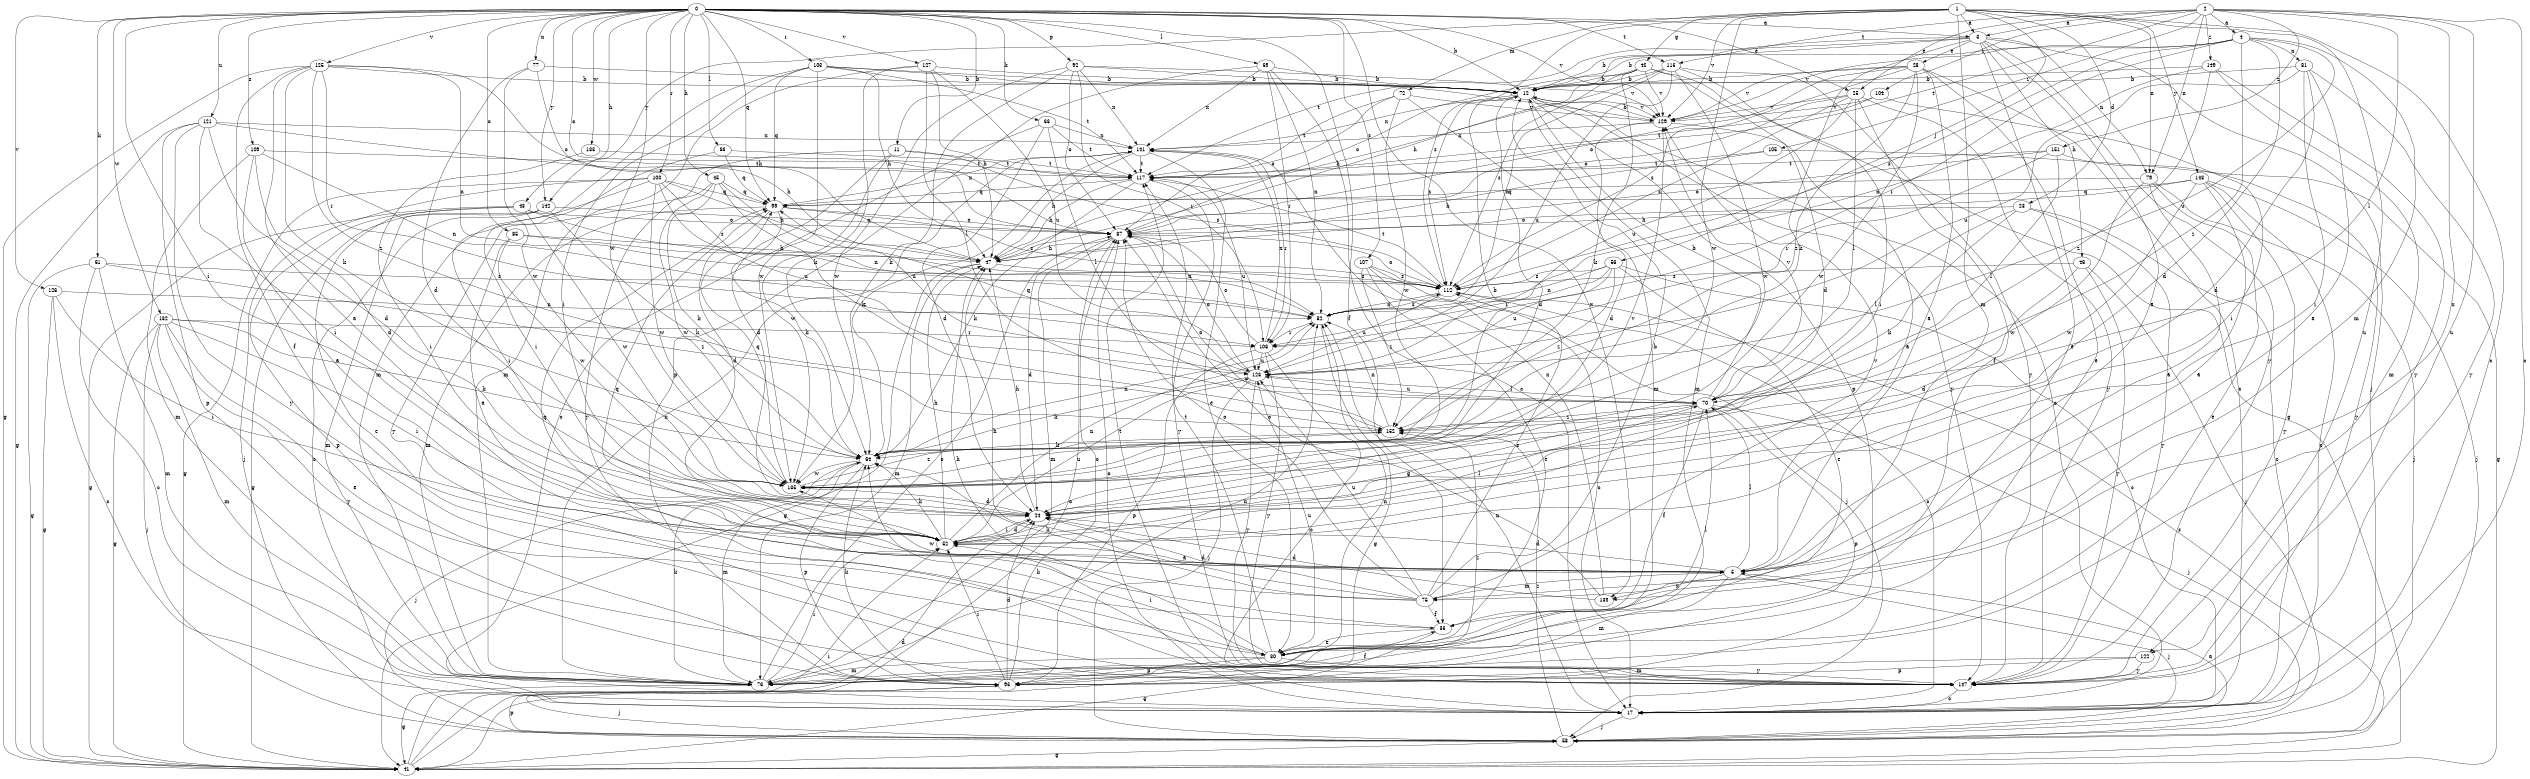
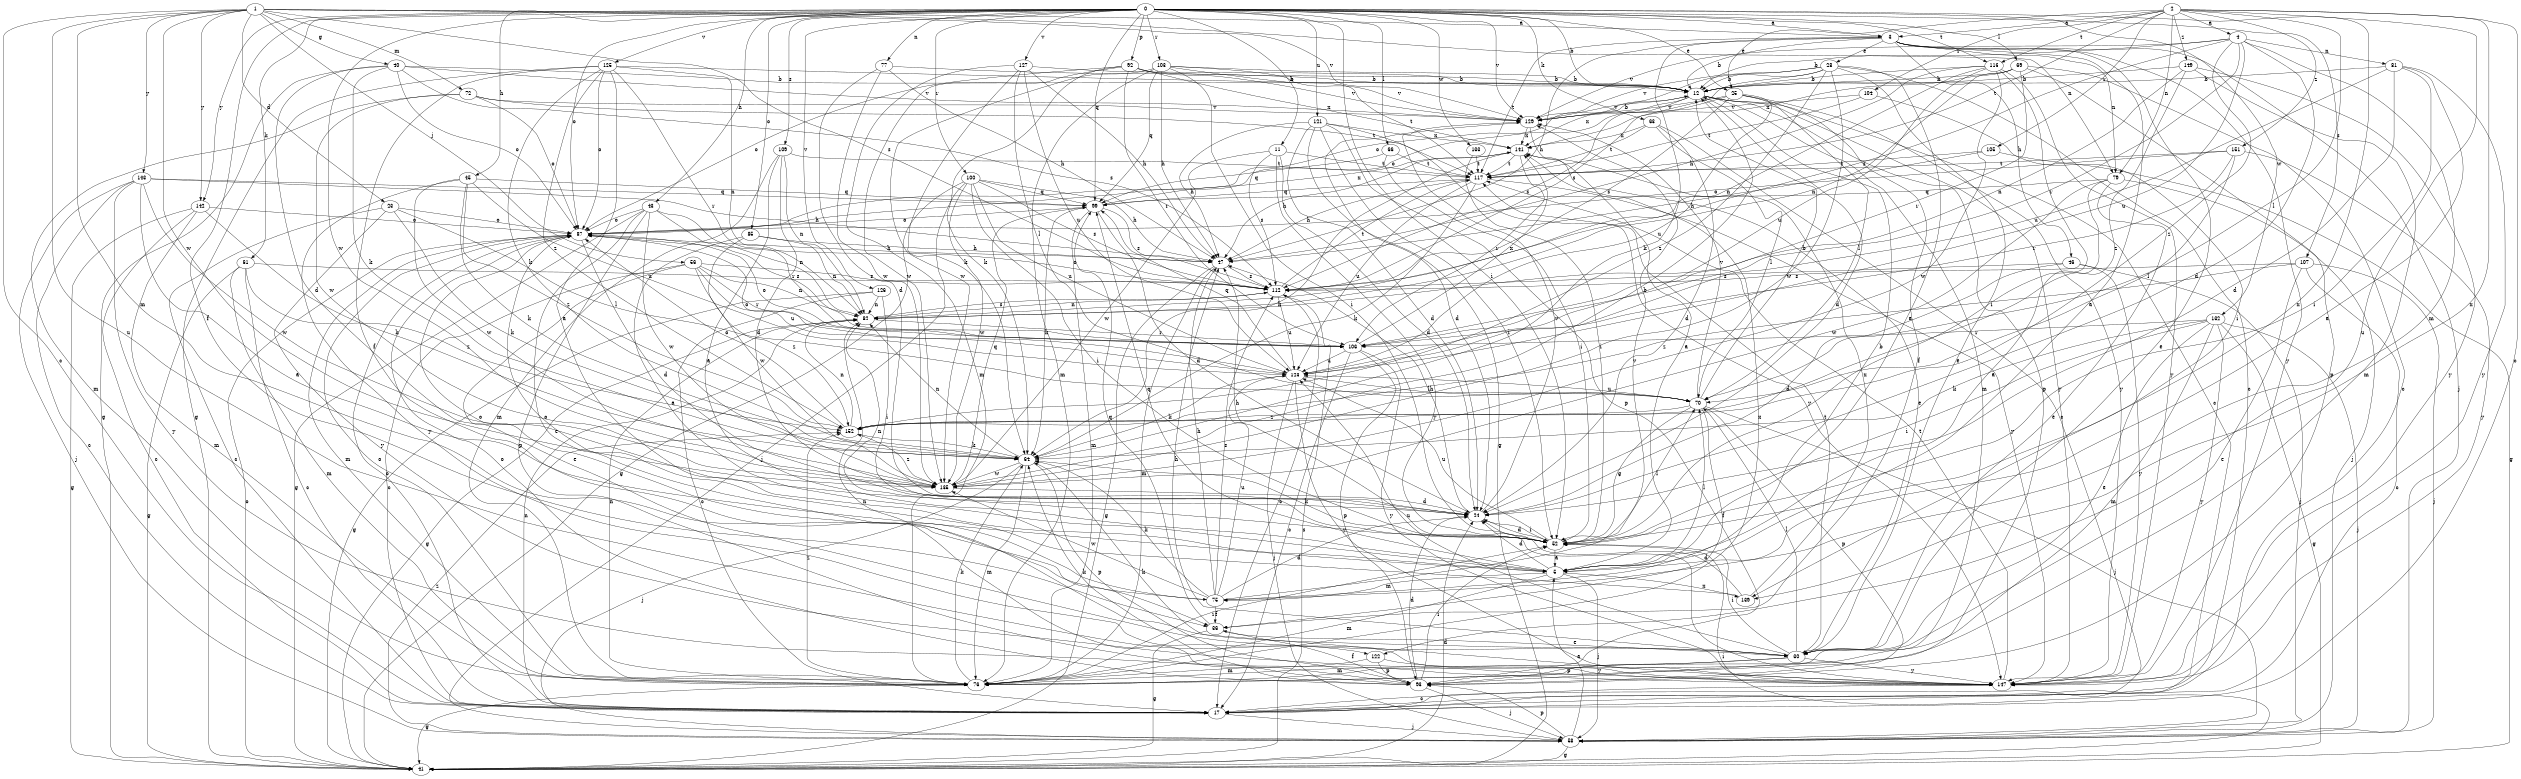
  strict digraph {
    0
    3
    11
    12
    25
    36
    43
    45
    52
    61
    63
    66
    69
    77
    85
    87
    92
    99
    100
    103
    107
    109
    116
    121
    125
    126
    127
    129
    132
    133
    135
    139
    142
    79
    117
    5
    28
    30
    46
    47
    58
    64
    147
    112
    24
    17
    76
    93
    141
    70
    123
    41
    106
    82
    152
    1
    23
    40
    56
    72
    75
    122
    143
    2
    4
    104
    105
    149
    151
    81
    0 -> 3 [label=a]
    0 -> 11 [label=b]
    0 -> 12 [label=b]
    0 -> 25 [label=e]
    0 -> 36 [label=f]
    0 -> 43 [label=h]
    0 -> 45 [label=h]
    0 -> 52 [label=i]
    0 -> 61 [label=k]
    0 -> 63 [label=k]
    0 -> 66 [label=l]
    0 -> 69 [label=l]
    0 -> 77 [label=n]
    0 -> 85 [label=o]
    0 -> 87 [label=o]
    0 -> 92 [label=p]
    0 -> 99 [label=q]
    0 -> 100 [label=r]
    0 -> 103 [label=r]
    0 -> 107 [label=s]
    0 -> 109 [label=s]
    0 -> 116 [label=t]
    0 -> 121 [label=u]
    0 -> 125 [label=v]
    0 -> 126 [label=v]
    0 -> 127 [label=v]
    0 -> 129 [label=v]
    0 -> 132 [label=w]
    0 -> 133 [label=w]
    0 -> 135 [label=w]
    0 -> 139 [label=x]
    0 -> 142 [label=y]
    3 -> 12 [label=b]
    3 -> 79 [label=n]
    3 -> 117 [label=t]
    3 -> 5 [label=a]
    3 -> 28 [label=e]
    3 -> 30 [label=e]
    3 -> 46 [label=h]
    3 -> 47 [label=h]
    3 -> 58 [label=j]
    3 -> 64 [label=k]
    3 -> 147 [label=y]
    11 -> 135 [label=w]
    11 -> 117 [label=t]
    11 -> 147 [label=y]
    11 -> 112 [label=s]
    11 -> 24 [label=d]
    12 -> 129 [label=v]
    12 -> 147 [label=y]
    12 -> 112 [label=s]
    12 -> 24 [label=d]
    12 -> 17 [label=c]
    12 -> 76 [label=m]
    12 -> 93 [label=p]
    12 -> 141 [label=x]
    25 -> 36 [label=f]
    25 -> 87 [label=o]
    25 -> 129 [label=v]
    25 -> 147 [label=y]
    25 -> 112 [label=s]
    25 -> 70 [label=l]
    25 -> 123 [label=u]
    36 -> 99 [label=q]
    36 -> 30 [label=e]
    36 -> 41 [label=g]
    43 -> 87 [label=o]
    43 -> 135 [label=w]
    43 -> 30 [label=e]
    43 -> 93 [label=p]
    43 -> 41 [label=g]
+   43 -> 106 [label=r]
    43 -> 82 [label=n]
    45 -> 99 [label=q]
    45 -> 135 [label=w]
    45 -> 64 [label=k]
    45 -> 147 [label=y]
    45 -> 123 [label=u]
    45 -> 152 [label=z]
    52 -> 5 [label=a]
    52 -> 47 [label=h]
    52 -> 64 [label=k]
    52 -> 24 [label=d]
    52 -> 70 [label=l]
    52 -> 123 [label=u]
    52 -> 82 [label=n]
    61 -> 112 [label=s]
    61 -> 17 [label=c]
    61 -> 76 [label=m]
    61 -> 41 [label=g]
    61 -> 152 [label=z]
    63 -> 117 [label=t]
    63 -> 24 [label=d]
    63 -> 17 [label=c]
    63 -> 141 [label=x]
    63 -> 70 [label=l]
    66 -> 52 [label=i]
    66 -> 99 [label=q]
    66 -> 117 [label=t]
    69 -> 12 [label=b]
    69 -> 17 [label=c]
    69 -> 93 [label=p]
    69 -> 141 [label=x]
    69 -> 106 [label=r]
    69 -> 82 [label=n]
    77 -> 12 [label=b]
    77 -> 135 [label=w]
    77 -> 47 [label=h]
    77 -> 24 [label=d]
    85 -> 135 [label=w]
    85 -> 5 [label=a]
    85 -> 47 [label=h]
    85 -> 82 [label=n]
    87 -> 47 [label=h]
    87 -> 24 [label=d]
    87 -> 76 [label=m]
    92 -> 12 [label=b]
    92 -> 87 [label=o]
    92 -> 129 [label=v]
    92 -> 135 [label=w]
    92 -> 64 [label=k]
    92 -> 141 [label=x]
    92 -> 106 [label=r]
    99 -> 87 [label=o]
    99 -> 64 [label=k]
    99 -> 112 [label=s]
    99 -> 24 [label=d]
    99 -> 76 [label=m]
    99 -> 141 [label=x]
    100 -> 52 [label=i]
    100 -> 99 [label=q]
    100 -> 135 [label=w]
    100 -> 47 [label=h]
    100 -> 58 [label=j]
    100 -> 112 [label=s]
    100 -> 123 [label=u]
    100 -> 41 [label=g]
    103 -> 12 [label=b]
    103 -> 52 [label=i]
    103 -> 99 [label=q]
    103 -> 129 [label=v]
    103 -> 135 [label=w]
    103 -> 117 [label=t]
    103 -> 47 [label=h]
    103 -> 76 [label=m]
    107 -> 30 [label=e]
    107 -> 58 [label=j]
    107 -> 112 [label=s]
    107 -> 17 [label=c]
    107 -> 152 [label=z]
    109 -> 117 [label=t]
    109 -> 5 [label=a]
    109 -> 24 [label=d]
    109 -> 76 [label=m]
    109 -> 82 [label=n]
    116 -> 12 [label=b]
    116 -> 52 [label=i]
    116 -> 135 [label=w]
    116 -> 47 [label=h]
    116 -> 147 [label=y]
    116 -> 123 [label=u]
    116 -> 82 [label=n]
    121 -> 52 [label=i]
    121 -> 47 [label=h]
    121 -> 147 [label=y]
    121 -> 24 [label=d]
    121 -> 93 [label=p]
    121 -> 141 [label=x]
    121 -> 41 [label=g]
    125 -> 12 [label=b]
    125 -> 36 [label=f]
    125 -> 87 [label=o]
    125 -> 5 [label=a]
    125 -> 64 [label=k]
    125 -> 41 [label=g]
    125 -> 106 [label=r]
    125 -> 82 [label=n]
    125 -> 152 [label=z]
    126 -> 52 [label=i]
    126 -> 17 [label=c]
    126 -> 41 [label=g]
    126 -> 82 [label=n]
    127 -> 12 [label=b]
    127 -> 47 [label=h]
    127 -> 64 [label=k]
    127 -> 76 [label=m]
    127 -> 70 [label=l]
    127 -> 123 [label=u]
    129 -> 12 [label=b]
    129 -> 5 [label=a]
    129 -> 24 [label=d]
    129 -> 141 [label=x]
    132 -> 52 [label=i]
    132 -> 30 [label=e]
    132 -> 58 [label=j]
    132 -> 64 [label=k]
    132 -> 147 [label=y]
    132 -> 76 [label=m]
    132 -> 41 [label=g]
    132 -> 106 [label=r]
    133 -> 52 [label=i]
    133 -> 117 [label=t]
    135 -> 12 [label=b]
    135 -> 99 [label=q]
    135 -> 24 [label=d]
    135 -> 152 [label=z]
    139 -> 87 [label=o]
    139 -> 24 [label=d]
    139 -> 141 [label=x]
    142 -> 87 [label=o]
    142 -> 64 [label=k]
    142 -> 17 [label=c]
    142 -> 76 [label=m]
    142 -> 41 [label=g]
    79 -> 99 [label=q]
    79 -> 135 [label=w]
    79 -> 5 [label=a]
    79 -> 30 [label=e]
    79 -> 58 [label=j]
    117 -> 99 [label=q]
    117 -> 47 [label=h]
    117 -> 64 [label=k]
    117 -> 147 [label=y]
    117 -> 123 [label=u]
    5 -> 99 [label=q]
    5 -> 139 [label=x]
    5 -> 58 [label=j]
    5 -> 24 [label=d]
    5 -> 76 [label=m]
    5 -> 70 [label=l]
    5 -> 75 [label=m]
    28 -> 12 [label=b]
    28 -> 87 [label=o]
    28 -> 129 [label=v]
    28 -> 135 [label=w]
    28 -> 5 [label=a]
    28 -> 30 [label=e]
    28 -> 112 [label=s]
    28 -> 17 [label=c]
    28 -> 152 [label=z]
    30 -> 52 [label=i]
    30 -> 117 [label=t]
    30 -> 47 [label=h]
    30 -> 147 [label=y]
    30 -> 76 [label=m]
    30 -> 93 [label=p]
    30 -> 70 [label=l]
    30 -> 123 [label=u]
    46 -> 58 [label=j]
    46 -> 147 [label=y]
    46 -> 112 [label=s]
    46 -> 24 [label=d]
    47 -> 112 [label=s]
    47 -> 76 [label=m]
    47 -> 41 [label=g]
    58 -> 5 [label=a]
    58 -> 93 [label=p]
    58 -> 41 [label=g]
    58 -> 152 [label=z]
    64 -> 135 [label=w]
    64 -> 58 [label=j]
    64 -> 76 [label=m]
    64 -> 93 [label=p]
    64 -> 82 [label=n]
    147 -> 117 [label=t]
    147 -> 64 [label=k]
    147 -> 17 [label=c]
    112 -> 87 [label=o]
    112 -> 117 [label=t]
    112 -> 17 [label=c]
    112 -> 123 [label=u]
    112 -> 82 [label=n]
    24 -> 52 [label=i]
    24 -> 129 [label=v]
    24 -> 47 [label=h]
    17 -> 87 [label=o]
    17 -> 58 [label=j]
    17 -> 82 [label=n]
    76 -> 52 [label=i]
    76 -> 87 [label=o]
    76 -> 64 [label=k]
    76 -> 141 [label=x]
    76 -> 41 [label=g]
    76 -> 82 [label=n]
    76 -> 152 [label=z]
    93 -> 36 [label=f]
    93 -> 52 [label=i]
    93 -> 87 [label=o]
    93 -> 58 [label=j]
    93 -> 64 [label=k]
    93 -> 24 [label=d]
    93 -> 82 [label=n]
    141 -> 117 [label=t]
    141 -> 30 [label=e]
    141 -> 47 [label=h]
    141 -> 64 [label=k]
    141 -> 106 [label=r]
    70 -> 12 [label=b]
    70 -> 36 [label=f]
    70 -> 52 [label=g]
    70 -> 129 [label=v]
    70 -> 58 [label=j]
    70 -> 93 [label=p]
    70 -> 123 [label=u]
    70 -> 152 [label=z]
    123 -> 87 [label=o]
    123 -> 99 [label=q]
    123 -> 58 [label=j]
    123 -> 64 [label=k]
    123 -> 147 [label=y]
    123 -> 70 [label=l]
    41 -> 52 [label=i]
    41 -> 87 [label=o]
    41 -> 112 [label=s]
    41 -> 24 [label=d]
    106 -> 87 [label=o]
    106 -> 147 [label=y]
    106 -> 17 [label=c]
    106 -> 93 [label=p]
    106 -> 141 [label=x]
    106 -> 123 [label=u]
    82 -> 112 [label=s]
    82 -> 41 [label=g]
    82 -> 106 [label=r]
    152 -> 87 [label=o]
    152 -> 64 [label=k]
    152 -> 82 [label=n]
    1 -> 3 [label=a]
    1 -> 129 [label=v]
    1 -> 135 [label=w]
    1 -> 142 [label=y]
    1 -> 79 [label=n]
    1 -> 112 [label=s]
    1 -> 17 [label=c]
    1 -> 23 [label=d]
    1 -> 40 [label=g]
    1 -> 56 [label=j]
    1 -> 72 [label=m]
    1 -> 75 [label=m]
    1 -> 122 [label=u]
    1 -> 143 [label=y]
    23 -> 87 [label=o]
    23 -> 64 [label=k]
    23 -> 147 [label=y]
    23 -> 17 [label=c]
    23 -> 70 [label=l]
    40 -> 12 [label=b]
    40 -> 87 [label=o]
    40 -> 129 [label=v]
    40 -> 64 [label=k]
    40 -> 112 [label=s]
    40 -> 24 [label=d]
    40 -> 41 [label=g]
    56 -> 30 [label=e]
    56 -> 112 [label=s]
    56 -> 17 [label=c]
    56 -> 123 [label=u]
    56 -> 106 [label=r]
    56 -> 82 [label=n]
    56 -> 152 [label=z]
    72 -> 87 [label=o]
    72 -> 129 [label=v]
    72 -> 135 [label=w]
    72 -> 117 [label=t]
    72 -> 76 [label=m]
    75 -> 12 [label=b]
    75 -> 36 [label=f]
    75 -> 87 [label=o]
    75 -> 129 [label=v]
    75 -> 135 [label=w]
    75 -> 47 [label=h]
    75 -> 64 [label=k]
    75 -> 112 [label=s]
    75 -> 24 [label=d]
    75 -> 123 [label=u]
    122 -> 147 [label=y]
    122 -> 76 [label=m]
    122 -> 93 [label=p]
    143 -> 99 [label=q]
    143 -> 135 [label=w]
    143 -> 5 [label=a]
    143 -> 47 [label=h]
    143 -> 58 [label=j]
    143 -> 147 [label=y]
    143 -> 17 [label=c]
    2 -> 3 [label=a]
    2 -> 25 [label=e]
    2 -> 116 [label=t]
    2 -> 139 [label=x]
    2 -> 79 [label=n]
    2 -> 117 [label=t]
    2 -> 17 [label=c]
    2 -> 70 [label=l]
    2 -> 122 [label=u]
    2 -> 4 [label=a]
    2 -> 104 [label=r]
    2 -> 105 [label=r]
    2 -> 149 [label=z]
    2 -> 151 [label=z]
    4 -> 12 [label=b]
    4 -> 129 [label=v]
    4 -> 112 [label=s]
    4 -> 24 [label=d]
    4 -> 123 [label=u]
    4 -> 106 [label=r]
    4 -> 152 [label=z]
    4 -> 75 [label=m]
    4 -> 81 [label=n]
    104 -> 52 [label=i]
    104 -> 129 [label=v]
    104 -> 117 [label=t]
    105 -> 117 [label=t]
    105 -> 47 [label=h]
    105 -> 41 [label=g]
    149 -> 12 [label=b]
    149 -> 147 [label=y]
    149 -> 76 [label=m]
    149 -> 82 [label=n]
    149 -> 152 [label=z]
    151 -> 87 [label=o]
    151 -> 117 [label=t]
    151 -> 147 [label=y]
    151 -> 70 [label=l]
    151 -> 106 [label=r]
    81 -> 12 [label=b]
    81 -> 52 [label=i]
    81 -> 5 [label=a]
    81 -> 147 [label=y]
    81 -> 24 [label=d]
    81 -> 123 [label=u]
  }
